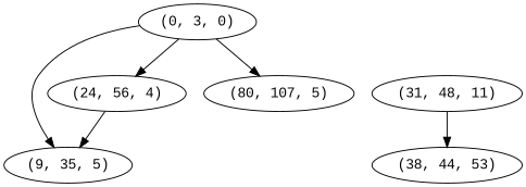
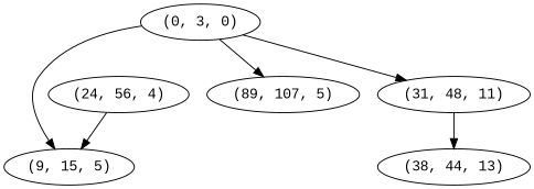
  digraph {
    fontname="Liberation Mono"
    node [fontname="Liberation Mono"]
    edge [fontname="Liberation Mono"]
    n1 [label="(0, 3, 0)"]
-   "(9, 15, 5)" [label="(9, 35, 5)"]
+   "(9, 15, 5)"
    "(24, 56, 4)"
-   "(89, 107, 5)" [label="(80, 107, 5)"]
+   "(89, 107, 5)"
    "(31, 48, 11)"
-   "(38, 44, 13)" [label="(38, 44, 53)"]
+   "(38, 44, 13)"
    n1 -> "(9, 15, 5)"
-   n1 -> "(24, 56, 4)"
+   n1 -> "(31, 48, 11)"
    n1 -> "(89, 107, 5)"
    "(24, 56, 4)" -> "(9, 15, 5)"
    "(31, 48, 11)" -> "(38, 44, 13)"
  }
